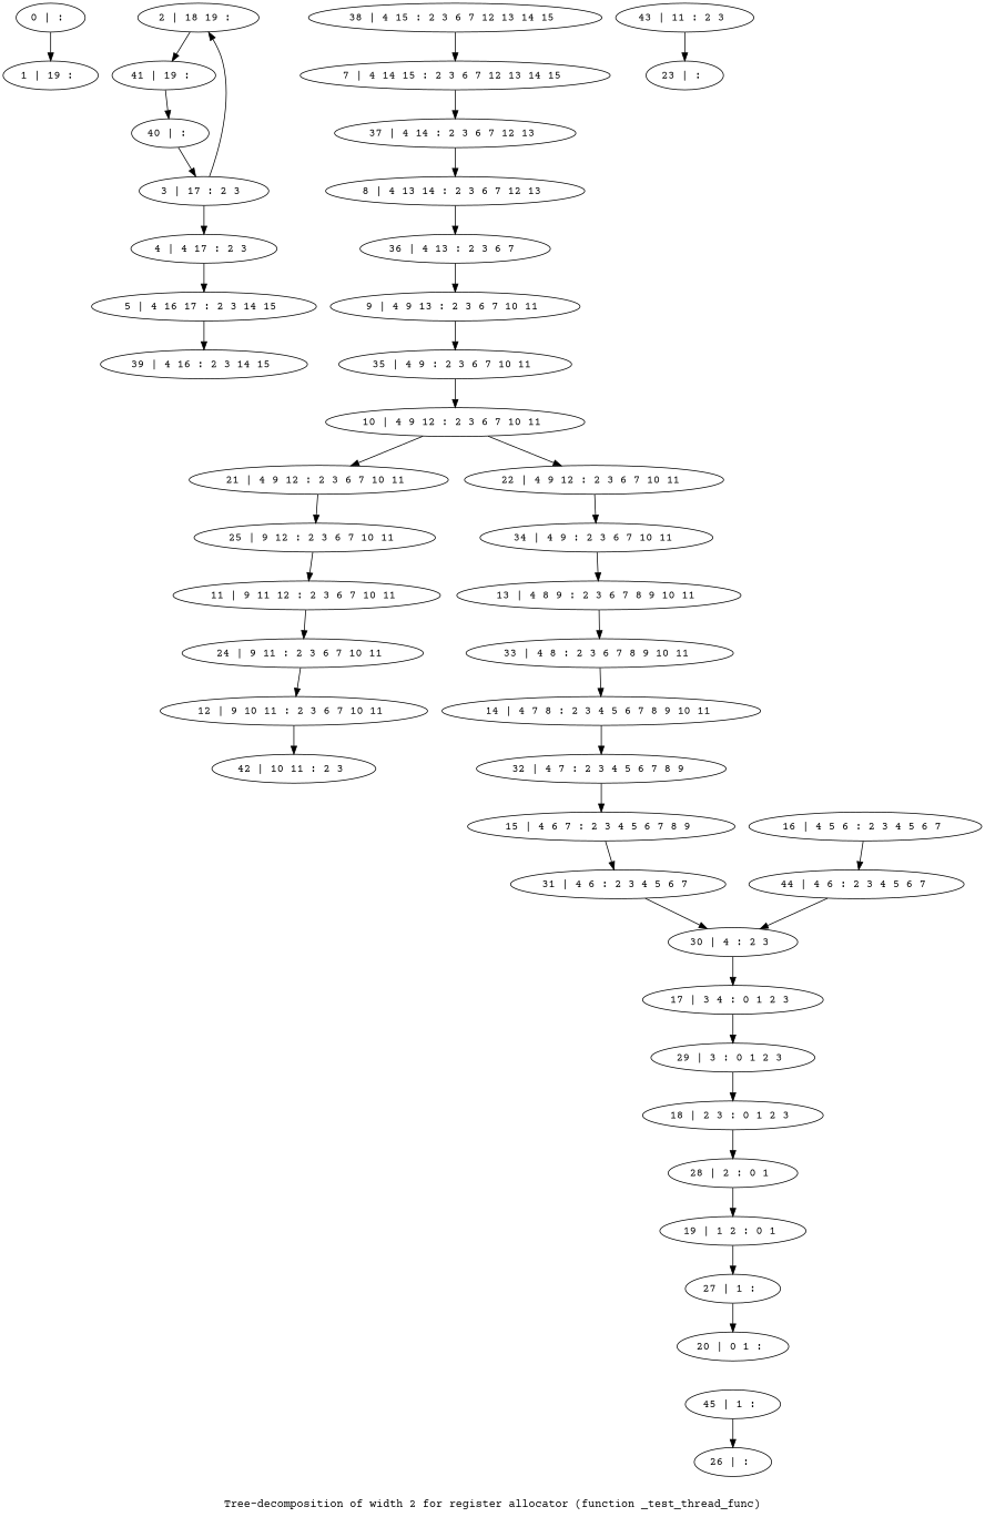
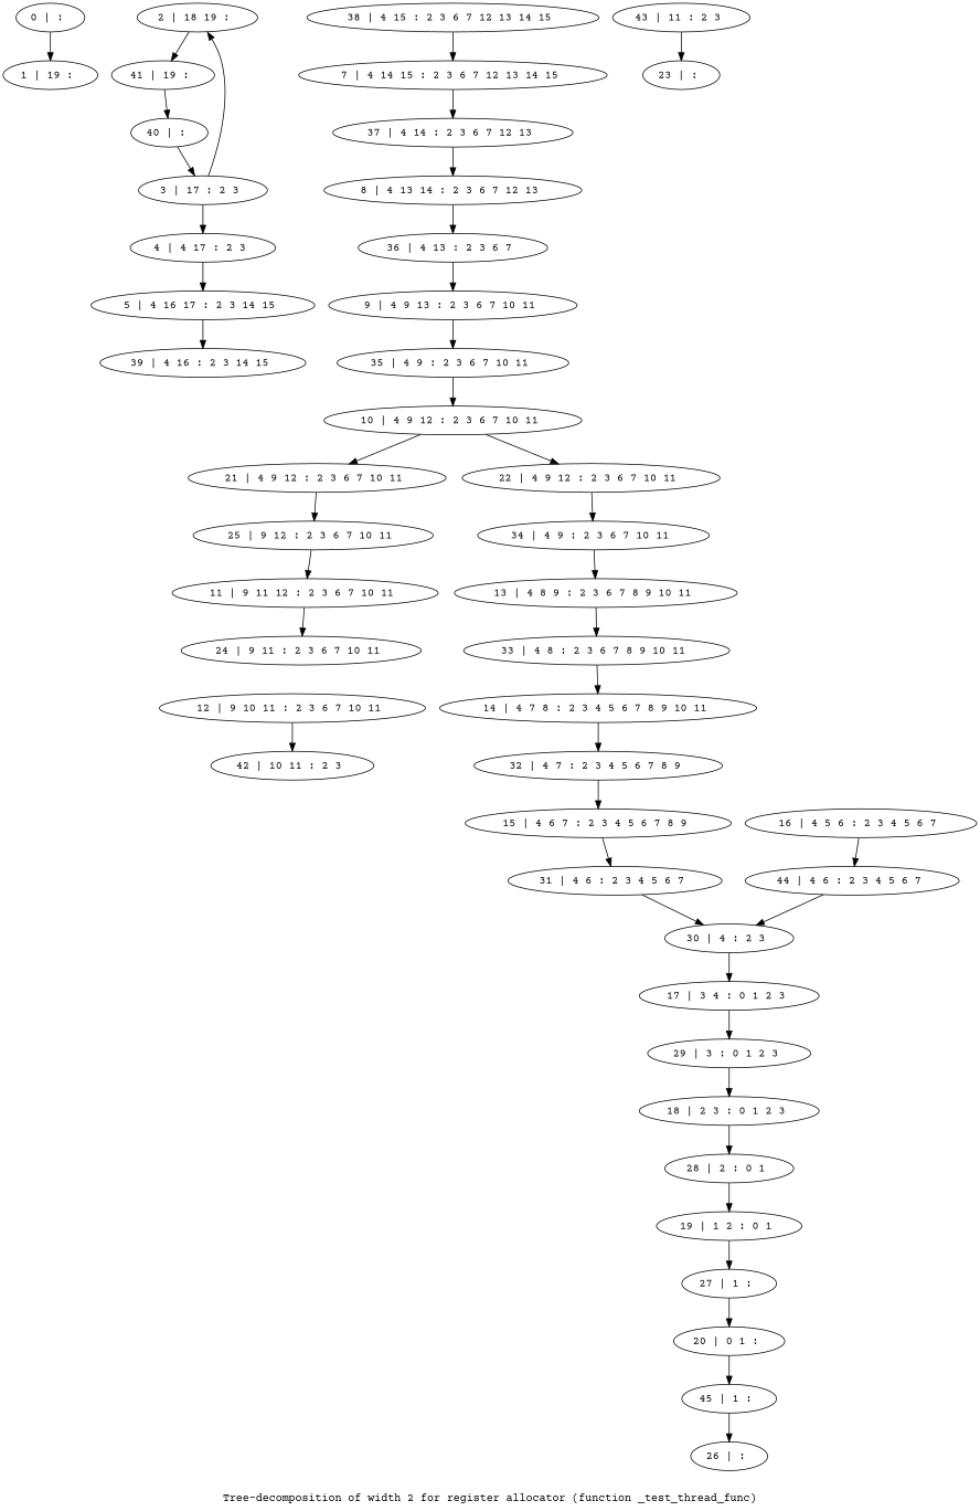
  digraph {
    fontname="Courier Prime"
    label="Tree-decomposition of width 2 for register allocator (function _test_thread_func)"
    node [fontname="Courier Prime"]
    edge [fontname="Courier Prime"]
    n1 [label="0 | : "]
    n2 [label="1 | 19 : "]
    n3 [label="2 | 18 19 : "]
    n4 [label="41 | 19 : "]
    n5 [label="40 | : "]
    n6 [label="3 | 17 : 2 3 "]
    n7 [label="4 | 4 17 : 2 3 "]
    n8 [label="5 | 4 16 17 : 2 3 14 15 "]
    n9 [label="39 | 4 16 : 2 3 14 15 "]
    n10 [label="38 | 4 15 : 2 3 6 7 12 13 14 15 "]
    n11 [label="7 | 4 14 15 : 2 3 6 7 12 13 14 15 "]
    n12 [label="37 | 4 14 : 2 3 6 7 12 13 "]
    n13 [label="8 | 4 13 14 : 2 3 6 7 12 13 "]
    n14 [label="36 | 4 13 : 2 3 6 7 "]
    n15 [label="9 | 4 9 13 : 2 3 6 7 10 11 "]
    n16 [label="35 | 4 9 : 2 3 6 7 10 11 "]
    n17 [label="10 | 4 9 12 : 2 3 6 7 10 11 "]
    n18 [label="21 | 4 9 12 : 2 3 6 7 10 11 "]
    n19 [label="22 | 4 9 12 : 2 3 6 7 10 11 "]
    n20 [label="25 | 9 12 : 2 3 6 7 10 11 "]
    n21 [label="34 | 4 9 : 2 3 6 7 10 11 "]
    n22 [label="11 | 9 11 12 : 2 3 6 7 10 11 "]
    n23 [label="24 | 9 11 : 2 3 6 7 10 11 "]
    n24 [label="12 | 9 10 11 : 2 3 6 7 10 11 "]
    n25 [label="42 | 10 11 : 2 3 "]
    n26 [label="13 | 4 8 9 : 2 3 6 7 8 9 10 11 "]
    n27 [label="33 | 4 8 : 2 3 6 7 8 9 10 11 "]
    n28 [label="14 | 4 7 8 : 2 3 4 5 6 7 8 9 10 11 "]
    n29 [label="32 | 4 7 : 2 3 4 5 6 7 8 9 "]
    n30 [label="15 | 4 6 7 : 2 3 4 5 6 7 8 9 "]
    n31 [label="31 | 4 6 : 2 3 4 5 6 7 "]
    n32 [label="30 | 4 : 2 3 "]
    n33 [label="16 | 4 5 6 : 2 3 4 5 6 7 "]
    n34 [label="44 | 4 6 : 2 3 4 5 6 7 "]
    n35 [label="17 | 3 4 : 0 1 2 3 "]
    n36 [label="29 | 3 : 0 1 2 3 "]
    n37 [label="18 | 2 3 : 0 1 2 3 "]
    n38 [label="28 | 2 : 0 1 "]
    n39 [label="19 | 1 2 : 0 1 "]
    n40 [label="27 | 1 : "]
    n41 [label="20 | 0 1 : "]
    n42 [label="45 | 1 : "]
    n43 [label="26 | : "]
    n44 [label="23 | : "]
    n45 [label="43 | 11 : 2 3 "]
    n1 -> n2
    n3 -> n4
    n4 -> n5
    n5 -> n6
    n6 -> n3
    n6 -> n7
    n7 -> n8
    n8 -> n9
    n10 -> n11
    n11 -> n12
    n12 -> n13
    n13 -> n14
    n14 -> n15
    n15 -> n16
    n16 -> n17
    n17 -> n18
    n17 -> n19
    n18 -> n20
    n19 -> n21
    n20 -> n22
    n21 -> n26
    n22 -> n23
-   n23 -> n24
    n24 -> n25
    n26 -> n27
    n27 -> n28
    n28 -> n29
    n29 -> n30
    n30 -> n31
    n31 -> n32
    n32 -> n35
    n33 -> n34
    n34 -> n32
    n35 -> n36
    n36 -> n37
    n37 -> n38
    n38 -> n39
    n39 -> n40
    n40 -> n41
+   n41 -> n42
    n42 -> n43
    n45 -> n44
  }
